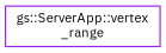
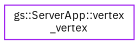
  digraph {
    rankdir=LR
    fontname="IBM Plex Sans"
-   n1 [color=purple fillcolor=white fontname="IBM Plex Sans" fontsize=10 height=0.2 label="gs::ServerApp::vertex\l_range" shape=record style=filled width=0.4]
+   n1 [color=purple fillcolor=white fontname="IBM Plex Sans" fontsize=10 height=0.2 label="gs::ServerApp::vertex\l_vertex" shape=record style=filled width=0.4]
  }
